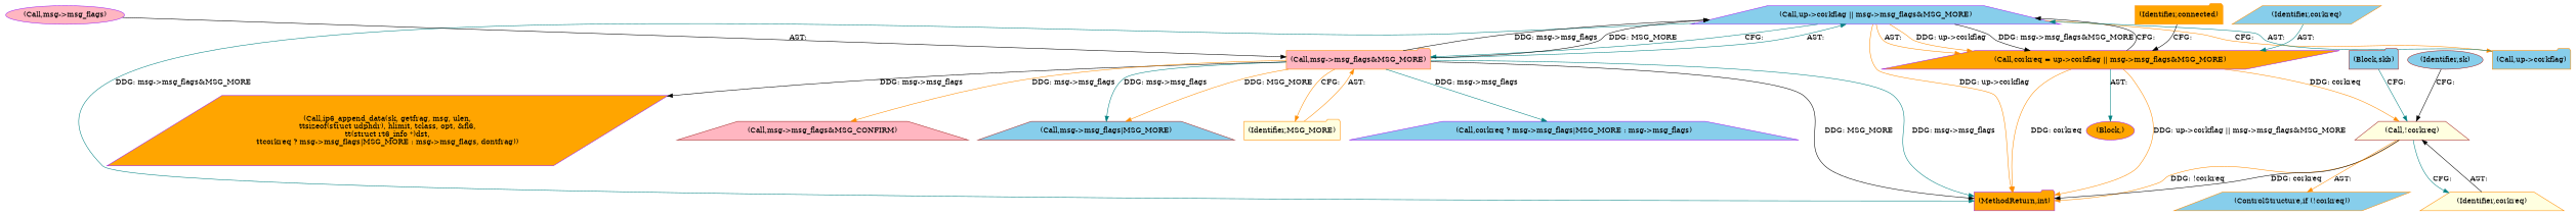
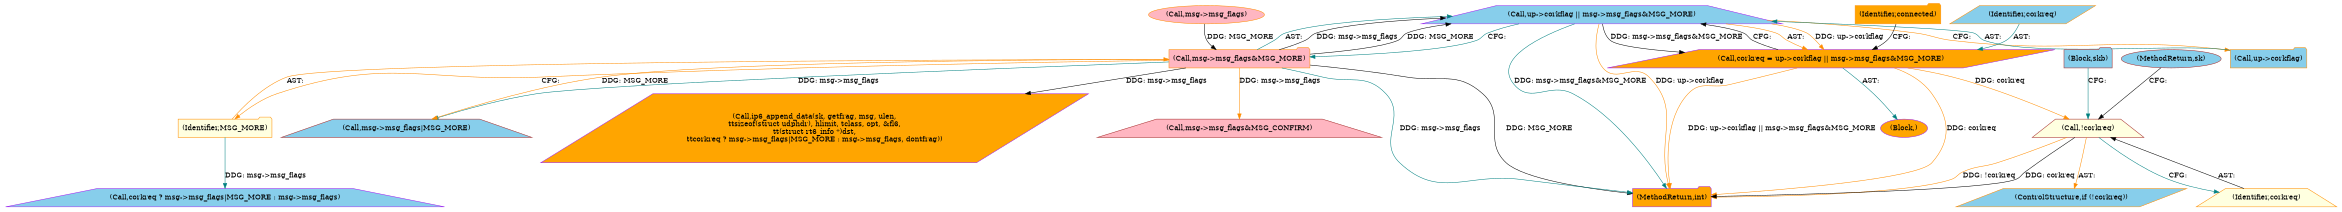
  digraph {
    node [color=purple fillcolor=skyblue shape=trapezium style=filled]
    edge [color=darkorange]
    n1 [label="(Call,up->corkflag || msg->msg_flags&MSG_MORE)"]
    n2 [color=darkorange fillcolor=lightpink label="(Call,msg->msg_flags&MSG_MORE)" shape=folder]
    n3 [fillcolor=orange label="(Call,corkreq = up->corkflag || msg->msg_flags&MSG_MORE)" shape=parallelogram]
    n4 [color=darkorange label="(Call,up->corkflag)" shape=folder]
    n5 [fillcolor=orange label="(MethodReturn,int)" shape=folder]
    n6 [color=brown label="(Call,msg->msg_flags|MSG_MORE)"]
    n7 [color=darkorange fillcolor=lightyellow label="(Identifier,MSG_MORE)" shape=folder]
    n8 [label="(Call,corkreq ? msg->msg_flags|MSG_MORE : msg->msg_flags)"]
    n9 [fillcolor=orange label="(Call,ip6_append_data(sk, getfrag, msg, ulen,\n\t\tsizeof(struct udphdr), hlimit, tclass, opt, &fl6,\n\t\t(struct rt6_info *)dst,\n\t\tcorkreq ? msg->msg_flags|MSG_MORE : msg->msg_flags, dontfrag))" shape=parallelogram]
    n10 [color=brown fillcolor=lightpink label="(Call,msg->msg_flags&MSG_CONFIRM)"]
    n11 [color=brown fillcolor=lightyellow label="(Call,!corkreq)"]
    n12 [fillcolor=orange label="(Block,)" shape=ellipse]
    n13 [color=darkorange label="(ControlStructure,if (!corkreq))" shape=parallelogram]
    n14 [color=darkorange fillcolor=lightyellow label="(Identifier,corkreq)"]
    n15 [color=darkorange fillcolor=orange label="(Identifier,connected)" shape=folder]
    n16 [color=brown label="(Block,skb)" shape=folder]
-   n17 [color=brown label="(Identifier,sk)" shape=ellipse]
+   n17 [color=brown label="(MethodReturn,sk)" shape=ellipse]
    n18 [color=darkorange label="(Identifier,corkreq)" shape=parallelogram]
-   n19 [fillcolor=lightpink label="(Call,msg->msg_flags)" shape=ellipse]
+   n19 [color=darkorange fillcolor=lightpink label="(Call,msg->msg_flags)" shape=ellipse]
    n1 -> n2 [color=teal label="CFG: "]
    n1 -> n3 [label="AST: "]
    n1 -> n3 [label="DDG: up->corkflag"]
    n1 -> n3 [color=black label="DDG: msg->msg_flags&MSG_MORE"]
    n1 -> n4 [label="CFG: "]
    n1 -> n5 [label="DDG: up->corkflag"]
    n1 -> n5 [color=teal label="DDG: msg->msg_flags&MSG_MORE"]
    n2 -> n1 [color=teal label="AST: "]
    n2 -> n1 [color=black label="DDG: msg->msg_flags"]
    n2 -> n1 [color=black label="DDG: MSG_MORE"]
    n2 -> n5 [color=black label="DDG: MSG_MORE"]
    n2 -> n5 [color=teal label="DDG: msg->msg_flags"]
    n2 -> n6 [color=teal label="DDG: msg->msg_flags"]
    n2 -> n6 [label="DDG: MSG_MORE"]
    n2 -> n7 [label="CFG: "]
-   n2 -> n8 [color=teal label="DDG: msg->msg_flags"]
+   n7 -> n8 [color=teal label="DDG: msg->msg_flags"]
    n2 -> n9 [color=black label="DDG: msg->msg_flags"]
    n2 -> n10 [label="DDG: msg->msg_flags"]
    n3 -> n1 [color=black label="CFG: "]
    n3 -> n5 [label="DDG: up->corkflag || msg->msg_flags&MSG_MORE"]
    n3 -> n5 [label="DDG: corkreq"]
    n3 -> n11 [label="DDG: corkreq"]
    n3 -> n12 [color=teal label="AST: "]
    n4 -> n1 [color=teal label="AST: "]
    n7 -> n2 [label="AST: "]
    n11 -> n5 [label="DDG: !corkreq"]
    n11 -> n5 [color=black label="DDG: corkreq"]
    n11 -> n13 [label="AST: "]
    n11 -> n14 [color=teal label="CFG: "]
    n14 -> n11 [color=black label="AST: "]
    n15 -> n3 [color=black label="CFG: "]
    n16 -> n11 [color=teal label="CFG: "]
    n17 -> n11 [color=black label="CFG: "]
    n18 -> n3 [color=teal label="AST: "]
-   n19 -> n2 [color=black label="AST: "]
+   n19 -> n2 [color=black label="DDG: MSG_MORE"]
  }
